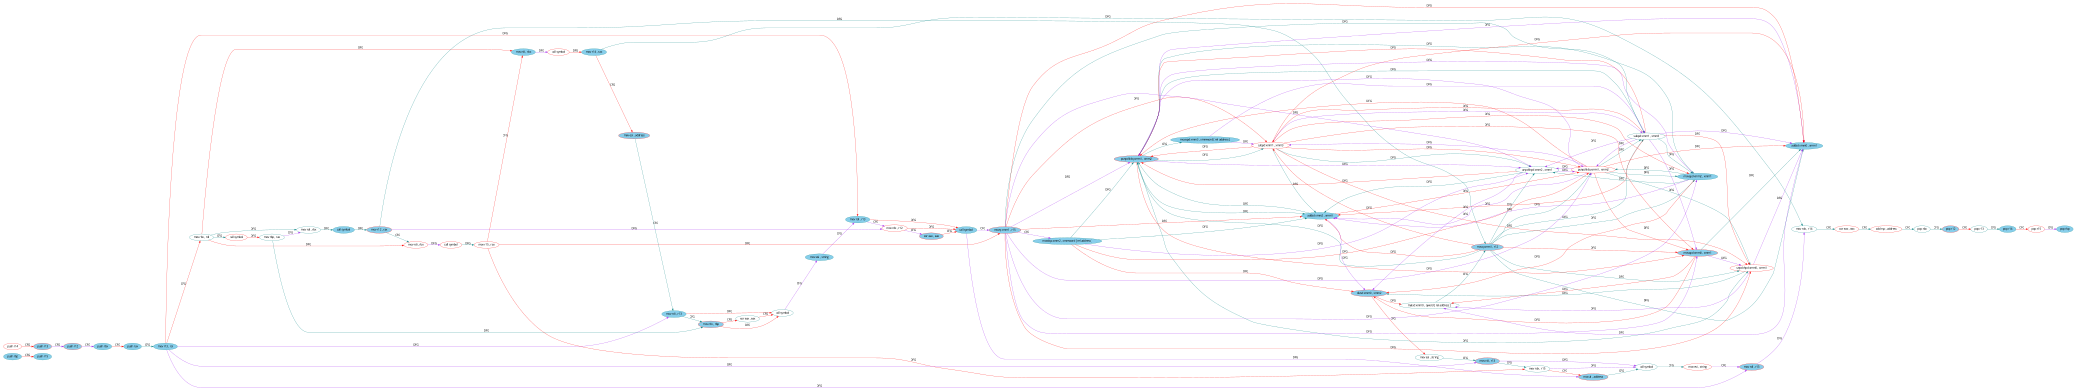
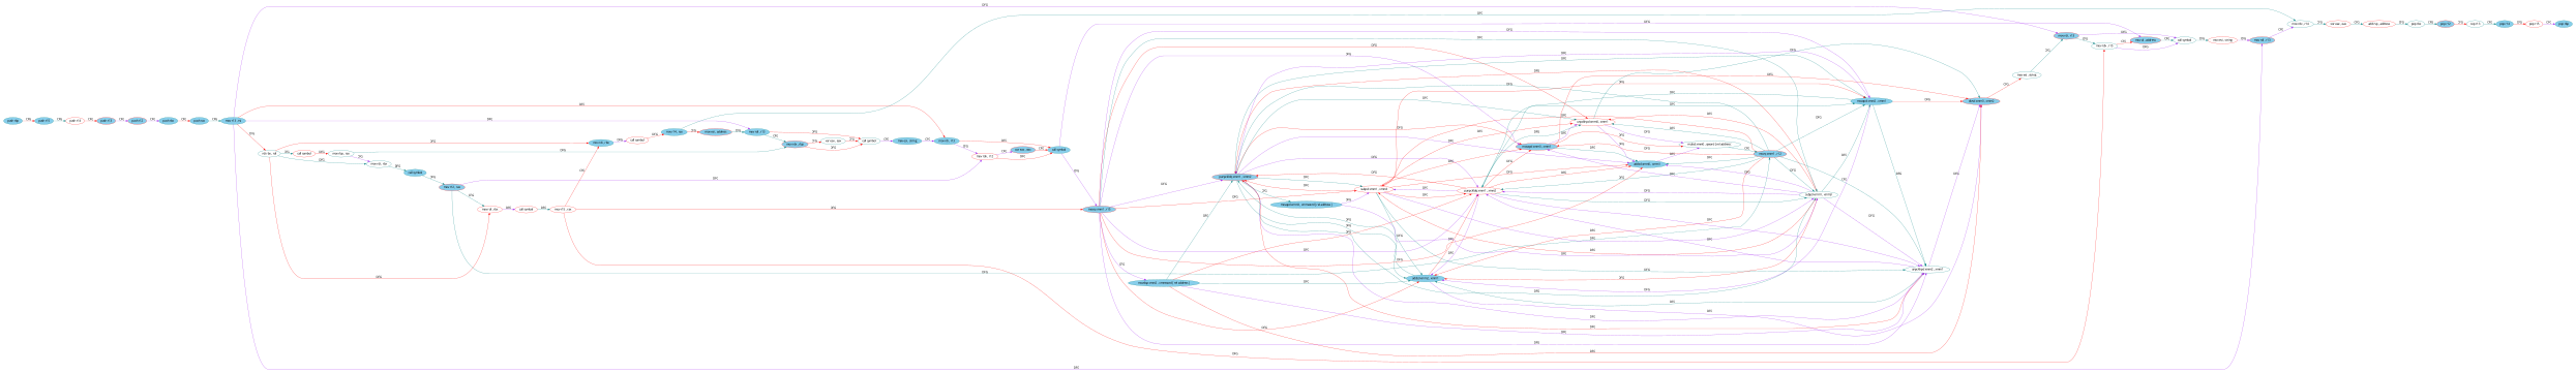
  digraph {
    fontname="Open Sans"
    rankdir=LR
    node [color=teal fillcolor=skyblue fontname="Open Sans" style=filled]
    edge [color=red fontname="Open Sans"]
    n1 [label="push rbp"]
    n2 [label="push r15"]
    n3 [color=red fillcolor=white label="push r14"]
    n4 [color=red label="push r13"]
    n5 [color=red label="push r12"]
    n6 [label="push rbx"]
    n7 [label="push rax"]
    n8 [label="mov r13 , rsi"]
-   n9 [fillcolor=white label="mov rbx , rdi"]
+   n9 [fillcolor=white label="rdi rbx , rdi"]
    n10 [label="mov rdi , r13"]
    n11 [label="mov rdi , r13"]
    n12 [color=red label="mov rdi , r13"]
    n13 [color=red label="mov rdi , r13"]
    n14 [color=red fillcolor=white label="call symbol"]
    n15 [fillcolor=white label="mov rdi , rbx"]
    n16 [color=red fillcolor=white label="mov rdi , rbx"]
    n17 [label="mov rdi , rbx"]
    n18 [color=red label="mov rdx , rbp"]
    n19 [fillcolor=white label="call symbol"]
    n20 [color=red fillcolor=white label="mov rdx , r12"]
    n21 [label="call symbol"]
    n22 [fillcolor=white label="mov rdx , r15"]
    n23 [fillcolor=white label="call symbol"]
    n24 [fillcolor=white label="mov rdx , r14"]
    n25 [fillcolor=white label="mov rbp , rax"]
    n26 [label="call symbol"]
    n27 [color=red fillcolor=white label="call symbol"]
    n28 [color=red fillcolor=white label="call symbol"]
    n29 [fillcolor=white label="xor eax , eax"]
    n30 [color=red label="mov r12 , rax"]
    n31 [color=red label="movq xmm1 , r12"]
    n32 [color=red label="xor eax , eax"]
    n33 [color=red label="punpckldq xmm1 , xmm2"]
    n34 [color=red fillcolor=white label="subpd xmm1 , xmm3"]
    n35 [color=red label="movapd xmm0 , xmm1"]
    n36 [color=red fillcolor=white label="unpckhpd xmm0 , xmm1"]
    n37 [label="addsd xmm0 , xmm1"]
    n38 [color=red fillcolor=white label="punpckldq xmm1 , xmm2"]
    n39 [fillcolor=white label="subpd xmm1 , xmm3"]
    n40 [label="movapd xmm2 , xmm1"]
    n41 [fillcolor=white label="unpckhpd xmm2 , xmm1"]
    n42 [label="addsd xmm2 , xmm1"]
    n43 [color=red fillcolor=white label="mov r15 , rax"]
    n44 [color=red label="movq xmm1 , r15"]
    n45 [label="movdqa xmm2 , xmmword [ rel address ]"]
    n46 [color=red label="mov al , address"]
    n47 [label="mov r14 , rax"]
    n48 [color=red label="mov esi , address"]
    n49 [color=red fillcolor=white label="xor eax , eax"]
    n50 [label="mov esi , string"]
    n51 [color=red label="divsd xmm0 , xmm2"]
    n52 [label="movapd xmm3 , xmmword [ rel address ]"]
    n53 [fillcolor=white label="mulsd xmm0 , qword [ rel address ]"]
    n54 [fillcolor=white label="mov esi , string"]
    n55 [color=red fillcolor=white label="mov esi , string"]
    n56 [color=red fillcolor=white label="add rsp , address"]
    n57 [fillcolor=white label="pop rbx"]
    n58 [color=red label="pop r12"]
    n59 [fillcolor=white label="pop r13"]
    n60 [label="pop r14"]
    n61 [color=red fillcolor=white label="pop r15"]
    n62 [label="pop rbp"]
    n1 -> n2 [label=CFG]
+   n2 -> n3 [color=teal label=CFG]
    n3 -> n4 [label=CFG]
    n4 -> n5 [color=purple label=CFG]
    n5 -> n6 [color=purple label=CFG]
    n6 -> n7 [label=CFG]
    n7 -> n8 [color=teal label=CFG]
    n8 -> n9 [label=CFG]
    n8 -> n10 [color=purple label=DFG]
    n8 -> n11 [label=DFG]
    n8 -> n12 [color=purple label=DFG]
    n8 -> n13 [color=purple label=DFG]
    n9 -> n14 [color=teal label=CFG]
    n9 -> n15 [color=teal label=DFG]
    n9 -> n16 [label=DFG]
    n9 -> n17 [label=DFG]
    n10 -> n18 [color=teal label=CFG]
    n10 -> n19 [label=DFG]
    n11 -> n20 [color=purple label=CFG]
    n11 -> n21 [label=DFG]
    n12 -> n22 [color=teal label=CFG]
    n12 -> n23 [color=purple label=DFG]
    n13 -> n24 [color=purple label=CFG]
    n14 -> n25 [label=DFG]
    n15 -> n26 [color=teal label=DFG]
    n16 -> n27 [color=purple label=DFG]
    n17 -> n28 [color=purple label=DFG]
    n18 -> n19 [label=DFG]
    n18 -> n29 [label=CFG]
    n19 -> n50 [color=purple label=CFG]
    n20 -> n21 [label=DFG]
    n20 -> n32 [color=purple label=CFG]
    n21 -> n44 [color=purple label=CFG]
    n21 -> n46 [color=purple label=DFG]
    n22 -> n23 [color=purple label=DFG]
    n22 -> n46 [label=CFG]
    n23 -> n55 [color=teal label=CFG]
    n24 -> n49 [color=teal label=CFG]
    n25 -> n15 [color=purple label=CFG]
    n25 -> n18 [color=teal label=DFG]
    n26 -> n30 [color=teal label=DFG]
    n27 -> n43 [color=teal label=DFG]
    n28 -> n47 [label=DFG]
    n29 -> n19 [label=CFG]
    n30 -> n16 [color=teal label=CFG]
    n30 -> n20 [color=purple label=DFG]
    n30 -> n31 [color=teal label=DFG]
    n31 -> n33 [color=teal label=DFG]
    n31 -> n34 [label=DFG]
    n31 -> n35 [label=DFG]
    n31 -> n36 [color=teal label=DFG]
    n31 -> n37 [color=teal label=DFG]
    n31 -> n38 [color=teal label=DFG]
    n31 -> n39 [color=teal label=DFG]
    n31 -> n40 [color=teal label=DFG]
    n31 -> n41 [color=teal label=CFG]
    n31 -> n42 [label=DFG]
    n32 -> n21 [label=CFG]
    n33 -> n34 [color=teal label=DFG]
    n33 -> n35 [label=DFG]
    n33 -> n36 [color=teal label=DFG]
    n33 -> n37 [color=purple label=DFG]
    n33 -> n38 [color=purple label=DFG]
    n33 -> n39 [color=teal label=DFG]
    n33 -> n40 [color=teal label=DFG]
    n33 -> n41 [color=purple label=DFG]
    n33 -> n42 [color=teal label=DFG]
    n33 -> n52 [color=teal label=CFG]
    n34 -> n33 [label=DFG]
    n34 -> n35 [label=DFG]
    n34 -> n36 [label=DFG]
    n34 -> n37 [label=DFG]
    n34 -> n38 [label=DFG]
    n34 -> n39 [color=purple label=DFG]
    n34 -> n40 [label=DFG]
    n34 -> n41 [color=teal label=DFG]
    n34 -> n42 [color=teal label=DFG]
    n35 -> n36 [color=purple label=DFG]
    n35 -> n37 [color=teal label=DFG]
    n35 -> n51 [label=DFG]
    n35 -> n53 [label=DFG]
    n36 -> n37 [color=purple label=DFG]
    n36 -> n51 [color=teal label=DFG]
    n36 -> n53 [color=purple label=DFG]
    n37 -> n53 [color=purple label=DFG]
    n38 -> n33 [label=DFG]
    n38 -> n34 [color=purple label=DFG]
    n38 -> n35 [label=DFG]
    n38 -> n36 [color=teal label=DFG]
    n38 -> n37 [label=DFG]
    n38 -> n39 [color=teal label=DFG]
    n38 -> n40 [color=teal label=DFG]
    n38 -> n41 [color=purple label=DFG]
    n38 -> n42 [color=purple label=DFG]
    n39 -> n33 [label=DFG]
    n39 -> n34 [label=DFG]
    n39 -> n35 [color=purple label=DFG]
    n39 -> n36 [label=DFG]
    n39 -> n37 [color=purple label=DFG]
    n39 -> n38 [color=purple label=DFG]
    n39 -> n40 [color=teal label=DFG]
    n39 -> n41 [color=purple label=DFG]
    n39 -> n42 [label=DFG]
    n40 -> n33 [color=purple label=DFG]
    n40 -> n38 [color=teal label=DFG]
    n40 -> n41 [color=teal label=DFG]
    n40 -> n42 [color=purple label=DFG]
    n40 -> n51 [label=DFG]
    n41 -> n33 [label=DFG]
    n41 -> n38 [color=purple label=DFG]
    n41 -> n42 [color=teal label=DFG]
    n41 -> n51 [color=purple label=DFG]
    n42 -> n33 [color=teal label=DFG]
    n42 -> n38 [label=DFG]
    n42 -> n51 [color=purple label=DFG]
    n43 -> n17 [label=CFG]
    n43 -> n22 [label=DFG]
    n43 -> n44 [label=DFG]
    n44 -> n33 [color=purple label=DFG]
    n44 -> n34 [label=DFG]
    n44 -> n35 [color=purple label=DFG]
    n44 -> n36 [label=DFG]
    n44 -> n37 [label=DFG]
    n44 -> n38 [color=purple label=DFG]
    n44 -> n39 [color=teal label=DFG]
    n44 -> n40 [color=purple label=DFG]
    n44 -> n41 [color=purple label=DFG]
    n44 -> n42 [label=DFG]
    n44 -> n45 [color=purple label=CFG]
    n45 -> n33 [color=teal label=DFG]
    n45 -> n38 [label=DFG]
    n45 -> n41 [color=purple label=DFG]
    n45 -> n42 [color=teal label=DFG]
    n45 -> n51 [label=DFG]
    n46 -> n23 [color=teal label=CFG]
    n47 -> n24 [color=teal label=DFG]
    n47 -> n48 [label=CFG]
    n48 -> n10 [color=teal label=CFG]
    n49 -> n56 [color=teal label=CFG]
    n50 -> n11 [color=purple label=CFG]
-   n51 -> n53 [label=DFG]
    n51 -> n54 [label=CFG]
    n52 -> n34 [color=purple label=DFG]
    n52 -> n39 [color=purple label=DFG]
    n53 -> n31 [color=teal label=CFG]
    n54 -> n12 [color=teal label=CFG]
    n55 -> n13 [color=purple label=CFG]
    n56 -> n57 [color=teal label=CFG]
    n57 -> n58 [color=teal label=CFG]
    n58 -> n59 [label=CFG]
    n59 -> n60 [color=teal label=CFG]
    n60 -> n61 [label=CFG]
    n61 -> n62 [color=purple label=CFG]
  }
